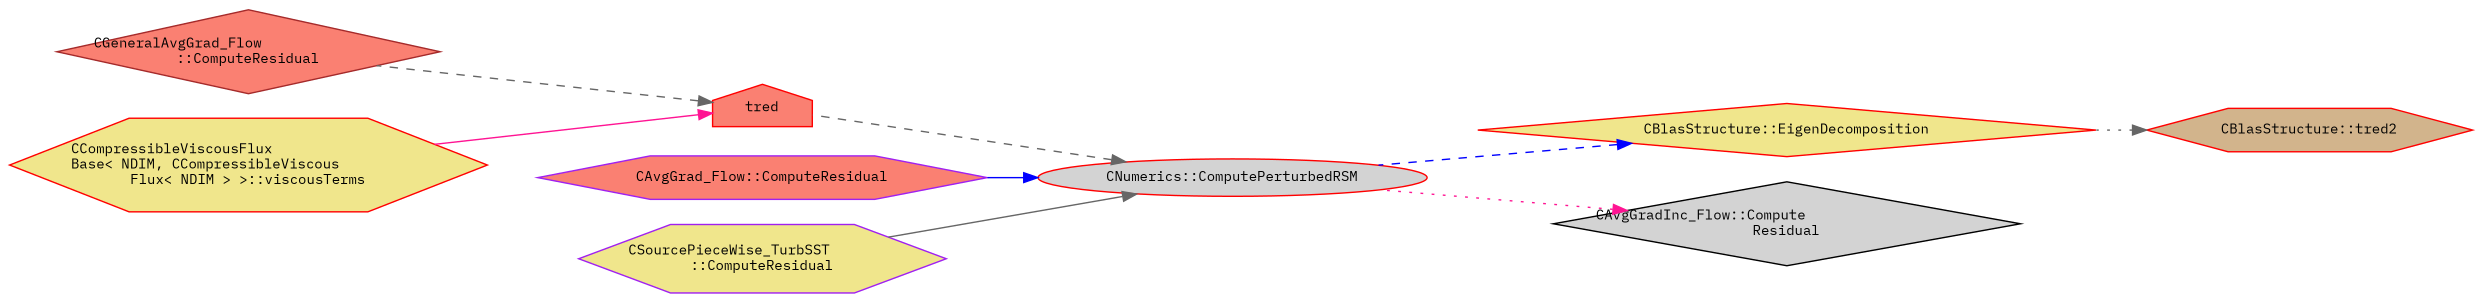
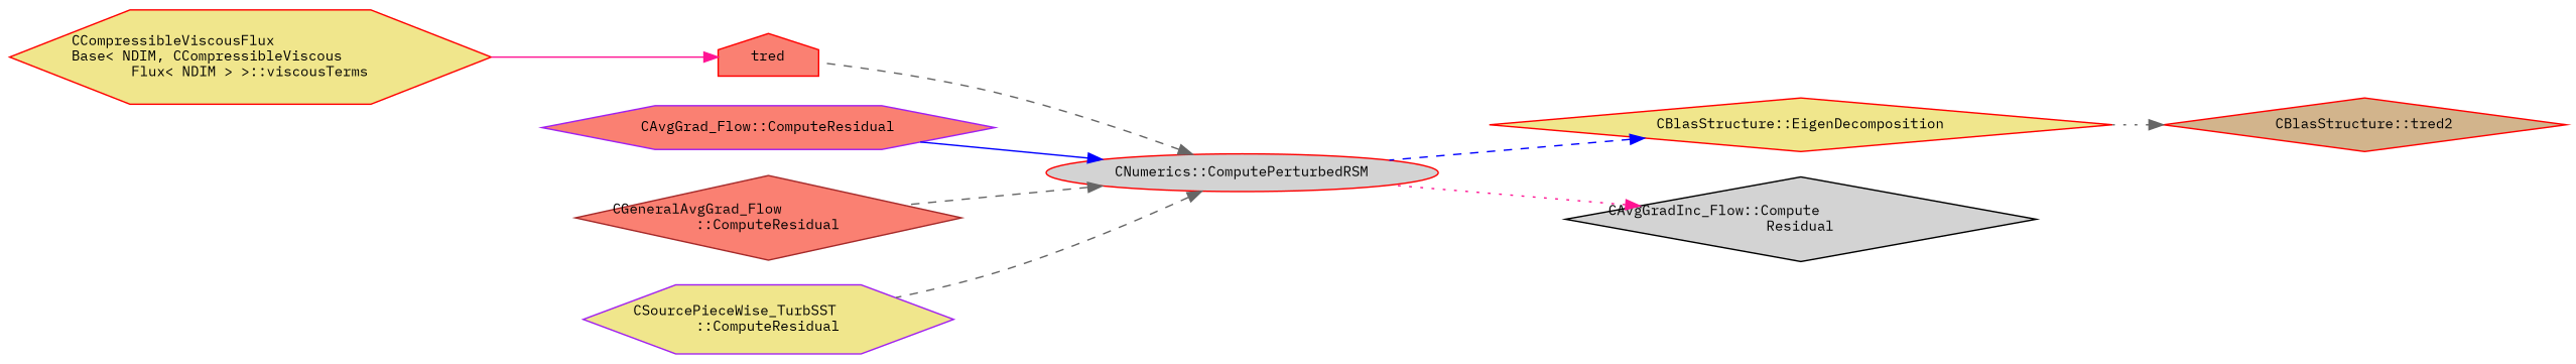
  digraph {
    fontname="IBM Plex Mono"
    rankdir=RL
    node [color=red fillcolor=khaki fontname="IBM Plex Mono" fontsize=10 shape=hexagon style=filled]
    edge [color=gray40 dir=back fontname="IBM Plex Mono" fontsize=10 labelfontname=Helvetica labelfontsize=10 style=dashed]
-   n1 [fillcolor=tan fontcolor=black height=0.2 label="CBlasStructure::tred2" width=0.4]
+   n1 [fillcolor=tan fontcolor=black height=0.2 label="CBlasStructure::tred2" shape=diamond width=0.4]
    n2 [height=0.2 label="CBlasStructure::EigenDecomposition" shape=diamond width=0.4]
    n3 [fillcolor=lightgrey height=0.2 label="CNumerics::ComputePerturbedRSM" shape=ellipse width=0.4]
    n4 [fillcolor=salmon height=0.2 label=tred shape=house width=0.4]
    n5 [color=purple fillcolor=salmon height=0.2 label="CAvgGrad_Flow::ComputeResidual" width=0.4]
    n6 [color=brown fillcolor=salmon height=0.2 label="CGeneralAvgGrad_Flow\l::ComputeResidual" shape=diamond width=0.4]
    n7 [color=purple height=0.2 label="CSourcePieceWise_TurbSST\l::ComputeResidual" width=0.4]
    n8 [height=0.2 label="CCompressibleViscousFlux\lBase\< NDIM, CCompressibleViscous\lFlux\< NDIM \> \>::viscousTerms" width=0.4]
    n9 [color=black fillcolor=lightgrey height=0.2 label="CAvgGradInc_Flow::Compute\lResidual" shape=diamond width=0.4]
    n1 -> n2 [style=dotted]
    n2 -> n3 [color=blue]
    n3 -> n4
    n3 -> n5 [color=blue style=solid]
-   n4 -> n6
-   n3 -> n7 [style=solid]
+   n3 -> n6
+   n3 -> n7
    n4 -> n8 [color=deeppink style=solid]
    n9 -> n3 [color=deeppink style=dotted]
  }
